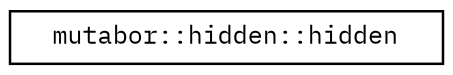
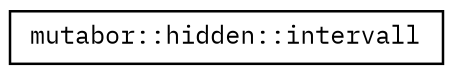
  digraph {
    rankdir=LR
    fontname="IBM Plex Mono"
-   n1 [color=black fillcolor=white fontname="IBM Plex Mono" fontsize=10 height=0.2 label="mutabor::hidden::hidden" shape=record style=filled width=0.4]
+   n1 [color=black fillcolor=white fontname="IBM Plex Mono" fontsize=10 height=0.2 label="mutabor::hidden::intervall" shape=record style=filled width=0.4]
  }
